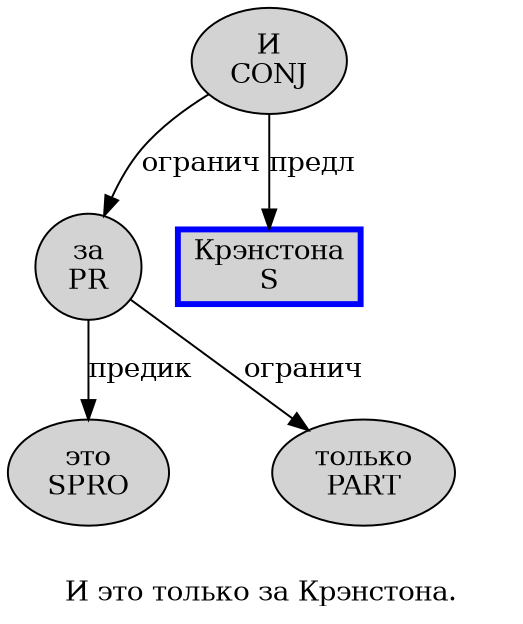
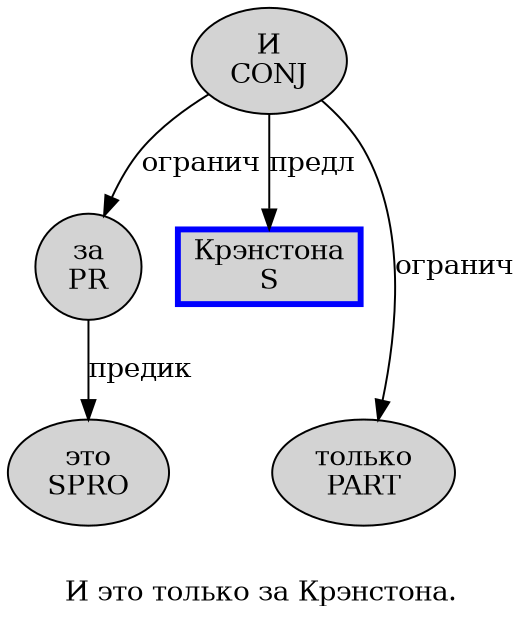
  digraph {
    label="И это только за Крэнстона."
    node [fillcolor=lightgray penwidth=1 shape=ellipse style=filled]
    n1 [label="И\nCONJ"]
    n2 [label="за\nPR"]
    n3 [color=blue label="Крэнстона\nS" penwidth=3 shape=box]
    n4 [label="это\nSPRO"]
    n5 [label="только\nPART"]
    n1 -> n2 [label="огранич"]
    n1 -> n3 [label="предл"]
    n2 -> n4 [label="предик"]
-   n2 -> n5 [label="огранич"]
+   n1 -> n5 [label="огранич"]
  }
